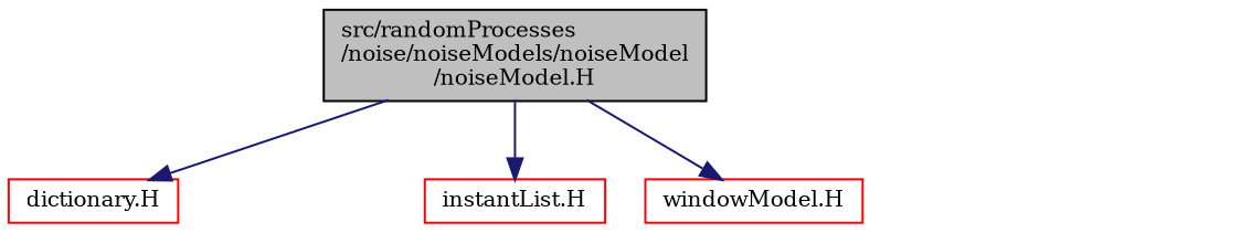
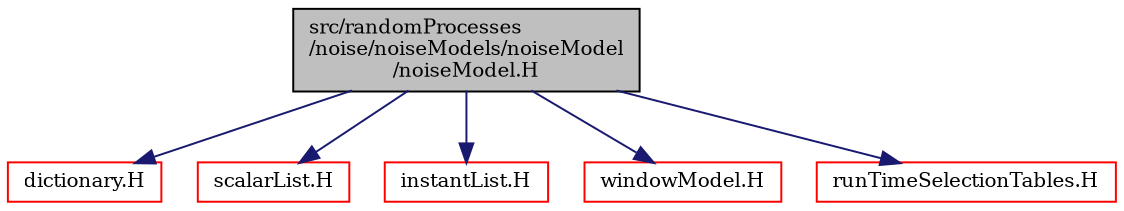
  digraph {
    fontname="DejaVu Serif"
    node [color=red fontname="DejaVu Serif" fontsize=10 shape=record]
    edge [color=midnightblue fontname="DejaVu Serif" fontsize=10 labelfontname=Helvetica labelfontsize=10 style=solid]
    n1 [color=black fillcolor=grey75 fontcolor=black height=0.2 label="src/randomProcesses\l/noise/noiseModels/noiseModel\l/noiseModel.H" style=filled width=0.4]
    n2 [height=0.2 label="dictionary.H" width=0.4]
+   n3 [height=0.2 label="scalarList.H" width=0.4]
    n4 [height=0.2 label="instantList.H" width=0.4]
    n5 [height=0.2 label="windowModel.H" width=0.4]
+   n6 [height=0.2 label="runTimeSelectionTables.H" width=0.4]
    n1 -> n2
+   n1 -> n3
    n1 -> n4
    n1 -> n5
+   n1 -> n6
  }
